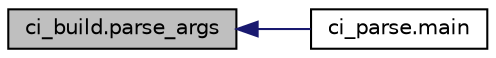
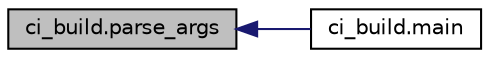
  digraph {
    rankdir=LR
    node [color=black fontname=Helvetica fontsize=10 shape=record style=filled]
    n1 [fillcolor=grey75 fontcolor=black height=0.2 label="ci_build.parse_args" width=0.4]
-   n2 [fillcolor=white height=0.2 label="ci_parse.main" width=0.4]
+   n2 [fillcolor=white height=0.2 label="ci_build.main" width=0.4]
    n1 -> n2 [color=midnightblue dir=back fontname=Helvetica fontsize=10 labelfontname=Helvetica labelfontsize=10 style=solid]
  }
